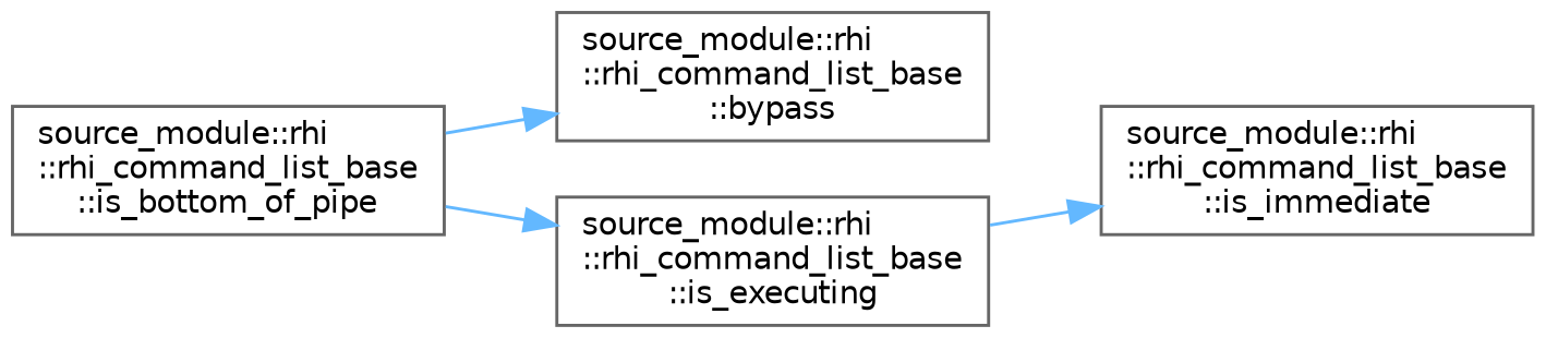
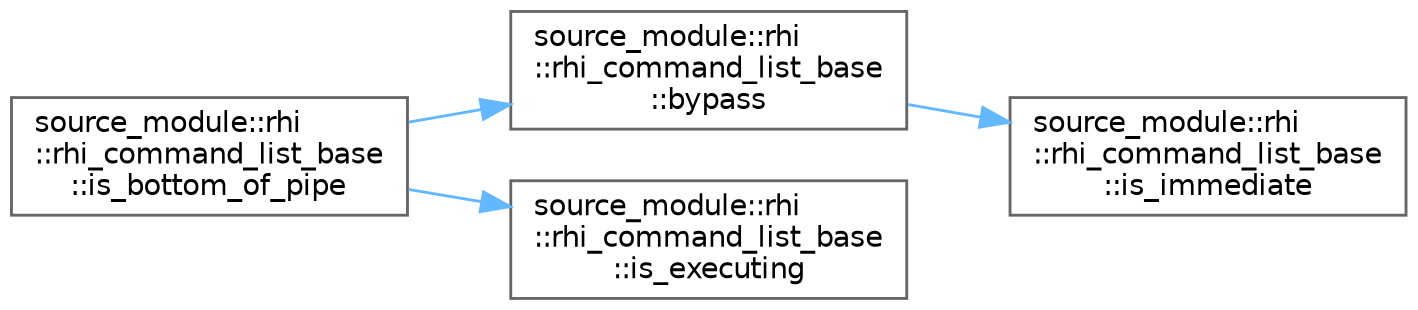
  digraph {
    rankdir=LR
    node [color=grey40 fillcolor=white fontname=Helvetica fontsize=10 shape=box style=filled]
    edge [color=steelblue1 fontname=Helvetica fontsize=10 labelfontname=Helvetica labelfontsize=10 style=solid]
    n1 [height=0.2 label="source_module::rhi\l::rhi_command_list_base\l::is_bottom_of_pipe" width=0.4]
    n2 [height=0.2 label="source_module::rhi\l::rhi_command_list_base\l::bypass" width=0.4]
    n3 [height=0.2 label="source_module::rhi\l::rhi_command_list_base\l::is_executing" width=0.4]
    n4 [height=0.2 label="source_module::rhi\l::rhi_command_list_base\l::is_immediate" width=0.4]
    n1 -> n2
    n1 -> n3
-   n3 -> n4
+   n2 -> n4
  }
